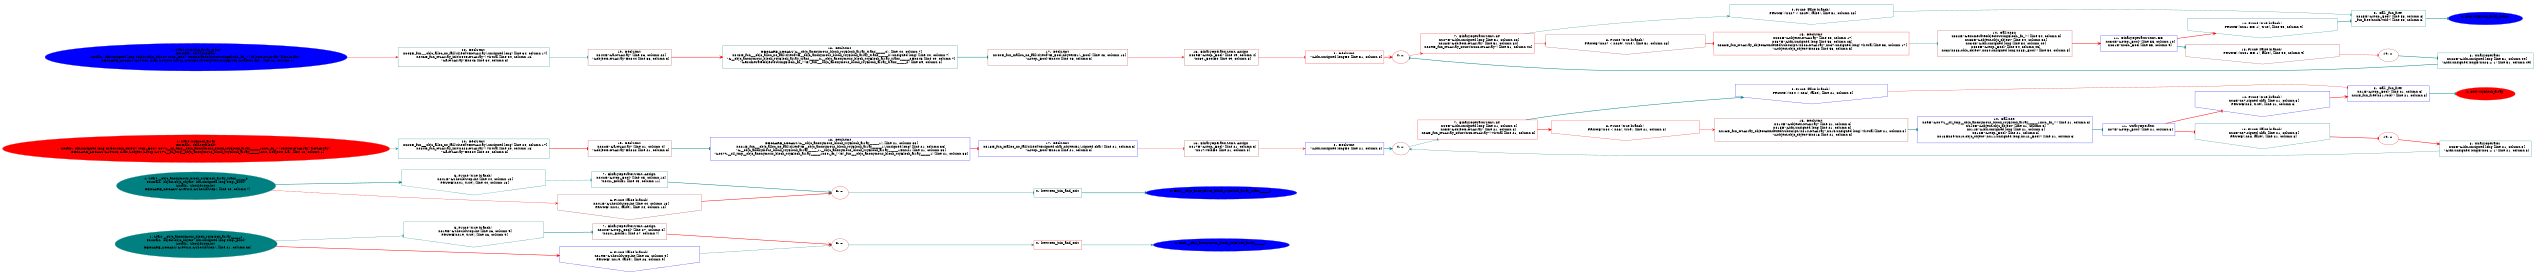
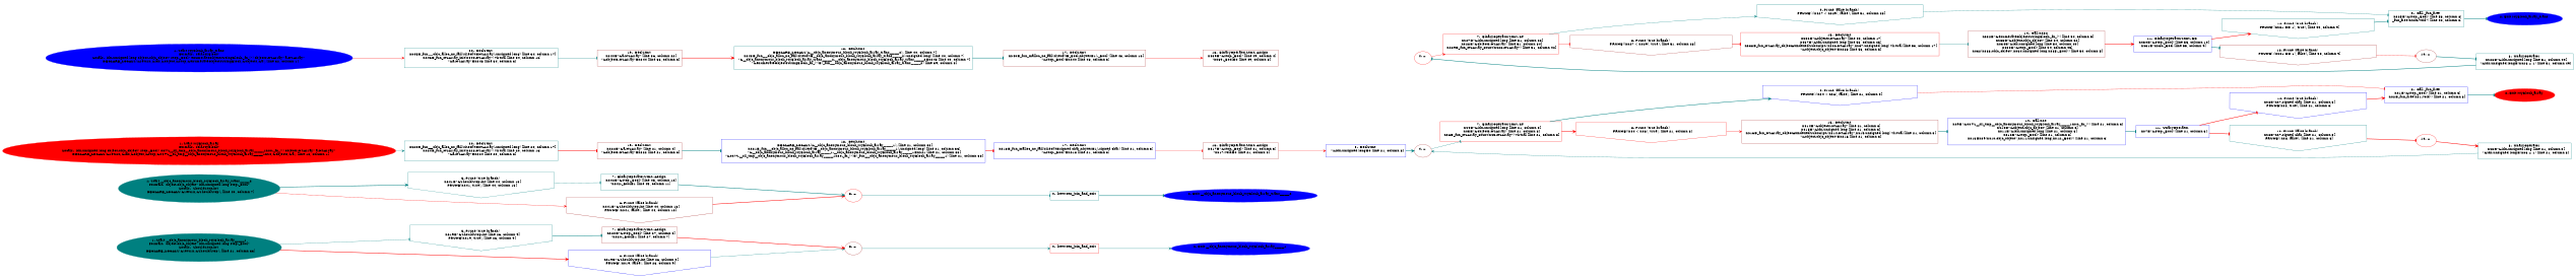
  digraph {
    rankdir=LR
    node [color=teal shape=box]
    edge [color=teal style=bold arrowhead=tee]
    n1 [label="1: Start __objc_anonymous_block_MyBlock_array______1\nFormals:  object:objc_object* idx:unsigned long stop:_Bool*\nLocals:  ShouldStop:int \n   DECLARE_LOCALS(&return,&ShouldStop); [line 21, column 33]\n " style=filled shape=""]
    n2 [label="5: Prune (true branch) \n   n$19=*&ShouldStop:int [line 26, column 9]\n  PRUNE(n$19, true); [line 26, column 9]\n " shape=invhouse]
    n3 [label="6: Prune (false branch) \n   n$19=*&ShouldStop:int [line 26, column 9]\n  PRUNE(!n$19, false); [line 26, column 9]\n " shape=invhouse color=blue]
    n4 [label="7:  BinaryOperatorStmt: Assign \n   n$20=*&stop:_Bool* [line 27, column 8]\n  *n$20:_Bool=1 [line 27, column 7]\n " color=brown]
    n5 [label="3: + \n  " color=brown shape=""]
    n6 [color=blue label="2: Exit __objc_anonymous_block_MyBlock_array______1 \n  " style=filled shape=""]
    n7 [label="4:  between_join_and_exit \n  " color=red]
    n8 [label="1: Start __objc_anonymous_block_MyBlock_array_trans______2\nFormals:  object:objc_object* idx:unsigned long stop:_Bool*\nLocals:  ShouldStop:int \n   DECLARE_LOCALS(&return,&ShouldStop); [line 40, column 7]\n " style=filled shape=""]
    n9 [label="5: Prune (true branch) \n   n$41=*&ShouldStop:int [line 44, column 13]\n  PRUNE(n$41, true); [line 44, column 13]\n " shape=invhouse]
    n10 [label="6: Prune (false branch) \n   n$41=*&ShouldStop:int [line 44, column 13]\n  PRUNE(!n$41, false); [line 44, column 13]\n " shape=invhouse color=brown]
    n11 [label="7:  BinaryOperatorStmt: Assign \n   n$42=*&stop:_Bool* [line 45, column 12]\n  *n$42:_Bool=1 [line 45, column 11]\n "]
    n12 [label="3: + \n  " color=red shape=""]
    n13 [color=blue label="2: Exit __objc_anonymous_block_MyBlock_array_trans______2 \n  " style=filled shape=""]
    n14 [label="4:  between_join_and_exit \n  "]
    n15 [color=red label="1: Start MyBlock_array\nFormals:  self:MyBlock*\nLocals:  idx:unsigned long object:objc_object* stop:_Bool* 0$?%__sil_tmp__objc_anonymous_block_MyBlock_array______1n$0:_fn_(*) objects:NSArray* a:NSArray* \n   DECLARE_LOCALS(&return,&idx,&object,&stop,&0$?%__sil_tmp__objc_anonymous_block_MyBlock_array______1n$0,&objects,&a); [line 18, column 1]\n " style=filled shape=""]
    n16 [label="20:  DeclStmt \n   n$23=_fun___objc_alloc_no_fail(sizeof(t=NSArray):unsigned long) [line 20, column 17]\n  n$24=_fun_NSArray_init(n$23:NSArray*) virtual [line 20, column 16]\n  *&a:NSArray*=n$24 [line 20, column 3]\n "]
    n17 [label="19:  DeclStmt \n   n$22=*&a:NSArray* [line 21, column 4]\n  *&objects:NSArray*=n$22 [line 21, column 3]\n " color=brown]
    n18 [color=red label="2: Exit MyBlock_array \n  " style=filled shape=""]
    n19 [label="3:  Call _fun_free \n   n$1=*&stop:_Bool* [line 21, column 3]\n  n$2=_fun_free(n$1:void*) [line 21, column 3]\n " color=blue]
    n20 [label="4: + \n  " color=brown shape=""]
    n21 [label="7:  BinaryOperatorStmt: LT \n   n$4=*&idx:unsigned long [line 21, column 3]\n  n$5=*&objects:NSArray* [line 21, column 3]\n  n$6=_fun_NSArray_count(n$5:NSArray*) virtual [line 21, column 3]\n " color=red]
    n22 [label="8: Prune (true branch) \n   PRUNE((n$4 < n$6), true); [line 21, column 3]\n " shape=invhouse color=red]
    n23 [label="9: Prune (false branch) \n   PRUNE(!(n$4 < n$6), false); [line 21, column 3]\n " shape=invhouse color=blue]
    n24 [label="5:  DeclStmt \n   *&idx:unsigned long=0 [line 21, column 3]\n " color=blue]
    n25 [label="6:  UnaryOperator \n   n$3=*&idx:unsigned long [line 21, column 3]\n  *&idx:unsigned long=(n$3 + 1) [line 21, column 3]\n "]
    n26 [label="15:  DeclStmt \n   n$14=*&objects:NSArray* [line 21, column 3]\n  n$15=*&idx:unsigned long [line 21, column 3]\n  n$16=_fun_NSArray_objectAtIndexedSubscript:(n$14:NSArray*,n$15:unsigned long) virtual [line 21, column 3]\n  *&object:objc_object*=n$16 [line 21, column 3]\n " color=brown]
    n27 [label="14:  Call n$9 \n   n$9=*&0$?%__sil_tmp__objc_anonymous_block_MyBlock_array______1n$0:_fn_(*) [line 21, column 3]\n  n$10=*&object:objc_object* [line 21, column 3]\n  n$11=*&idx:unsigned long [line 21, column 3]\n  n$12=*&stop:_Bool* [line 21, column 3]\n  n$13=n$9(n$10:objc_object*,n$11:unsigned long,n$12:_Bool*) [line 21, column 3]\n " color=blue]
    n28 [label="10: + \n  " color=red shape=""]
    n29 [label="11:  UnaryOperator \n   n$7=*&stop:_Bool* [line 21, column 3]\n " color=blue]
    n30 [label="12: Prune (true branch) \n   n$8=*n$7:signed char [line 21, column 3]\n  PRUNE(n$8, true); [line 21, column 3]\n " shape=invhouse color=blue]
    n31 [label="13: Prune (false branch) \n   n$8=*n$7:signed char [line 21, column 3]\n  PRUNE(!n$8, false); [line 21, column 3]\n " shape=invhouse]
    n32 [label="16:  BinaryOperatorStmt: Assign \n   n$17=*&stop:_Bool* [line 21, column 3]\n  *n$17:void=0 [line 21, column 3]\n " color=brown]
    n33 [label="17:  DeclStmt \n   n$18=_fun_malloc_no_fail(sizeof(t=signed char;nbytes=1):signed char) [line 21, column 3]\n  *&stop:_Bool*=n$18 [line 21, column 3]\n " color=blue]
    n34 [label="18:  DeclStmt \n   DECLARE_LOCALS(&__objc_anonymous_block_MyBlock_array______1); [line 21, column 33]\n  n$21=_fun___objc_alloc_no_fail(sizeof(t=__objc_anonymous_block_MyBlock_array______1):unsigned long) [line 21, column 33]\n  *&__objc_anonymous_block_MyBlock_array______1:__objc_anonymous_block_MyBlock_array______1=n$21 [line 21, column 33]\n  *&0$?%__sil_tmp__objc_anonymous_block_MyBlock_array______1n$0:_fn_(*)=(_fun___objc_anonymous_block_MyBlock_array______1) [line 21, column 33]\n " color=blue]
    n35 [color=blue label="1: Start MyBlock_array_trans\nFormals:  self:MyBlock*\nLocals:  idx:unsigned long object:objc_object* stop:_Bool* enumerateObjectsUsingBlock:_fn_(*) objects:NSArray* a:NSArray* \n   DECLARE_LOCALS(&return,&idx,&object,&stop,&enumerateObjectsUsingBlock,&objects,&a); [line 32, column 1]\n " style=filled shape=""]
    n36 [label="20:  DeclStmt \n   n$45=_fun___objc_alloc_no_fail(sizeof(t=NSArray):unsigned long) [line 34, column 17]\n  n$46=_fun_NSArray_init(n$45:NSArray*) virtual [line 34, column 16]\n  *&a:NSArray*=n$46 [line 34, column 3]\n "]
    n37 [label="19:  DeclStmt \n   n$44=*&a:NSArray* [line 36, column 22]\n  *&objects:NSArray*=n$44 [line 36, column 3]\n " color=brown]
    n38 [color=blue label="2: Exit MyBlock_array_trans \n  " style=filled shape=""]
    n39 [label="3:  Call _fun_free \n   n$25=*&stop:_Bool* [line 58, column 8]\n  _fun_free(n$25:void*) [line 58, column 3]\n "]
    n40 [label="4: + \n  " color=red shape=""]
    n41 [label="7:  BinaryOperatorStmt: LT \n   n$27=*&idx:unsigned long [line 51, column 28]\n  n$28=*&objects:NSArray* [line 51, column 34]\n  n$29=_fun_NSArray_count(n$28:NSArray*) [line 51, column 42]\n " color=red]
    n42 [label="8: Prune (true branch) \n   PRUNE((n$27 < n$29), true); [line 51, column 28]\n " shape=invhouse color=brown]
    n43 [label="9: Prune (false branch) \n   PRUNE(!(n$27 < n$29), false); [line 51, column 28]\n " shape=invhouse]
-   n44 [label="5:  DeclStmt \n   *&idx:unsigned long=0 [line 51, column 8]\n " color=red]
    n45 [label="6:  UnaryOperator \n   n$26=*&idx:unsigned long [line 51, column 49]\n  *&idx:unsigned long=(n$26 + 1) [line 51, column 49]\n "]
    n46 [label="15:  DeclStmt \n   n$36=*&objects:NSArray* [line 53, column 17]\n  n$37=*&idx:unsigned long [line 53, column 25]\n  n$38=_fun_NSArray_objectAtIndexedSubscript:(n$36:NSArray*,n$37:unsigned long) virtual [line 53, column 17]\n  *&object:objc_object*=n$38 [line 53, column 5]\n " color=red]
    n47 [label="14:  Call n$32 \n   n$32=*&enumerateObjectsUsingBlock:_fn_(*) [line 54, column 5]\n  n$33=*&object:objc_object* [line 54, column 32]\n  n$34=*&idx:unsigned long [line 54, column 40]\n  n$35=*&stop:_Bool* [line 54, column 45]\n  n$32(n$33:objc_object*,n$34:unsigned long,n$35:_Bool*) [line 54, column 5]\n " color=brown]
    n48 [label="10: + \n  " color=brown shape=""]
    n49 [label="11:  BinaryOperatorStmt: EQ \n   n$30=*&stop:_Bool* [line 55, column 10]\n  n$31=*n$30:_Bool [line 55, column 9]\n " color=blue]
    n50 [label="12: Prune (true branch) \n   PRUNE((n$31 == 1), true); [line 55, column 9]\n " shape=invhouse]
    n51 [label="13: Prune (false branch) \n   PRUNE(!(n$31 == 1), false); [line 55, column 9]\n " shape=invhouse color=brown]
    n52 [label="16:  BinaryOperatorStmt: Assign \n   n$39=*&stop:_Bool* [line 49, column 4]\n  *n$39:_Bool=0 [line 49, column 3]\n " color=brown]
    n53 [label="17:  DeclStmt \n   n$40=_fun_malloc_no_fail(sizeof(t=_Bool;nbytes=1):_Bool) [line 48, column 16]\n  *&stop:_Bool*=n$40 [line 48, column 3]\n " color=brown]
    n54 [label="18:  DeclStmt \n   DECLARE_LOCALS(&__objc_anonymous_block_MyBlock_array_trans______2); [line 40, column 7]\n  n$43=_fun___objc_alloc_no_fail(sizeof(t=__objc_anonymous_block_MyBlock_array_trans______2):unsigned long) [line 40, column 7]\n  *&__objc_anonymous_block_MyBlock_array_trans______2:__objc_anonymous_block_MyBlock_array_trans______2=n$43 [line 40, column 7]\n  *&enumerateObjectsUsingBlock:_fn_(*)=(_fun___objc_anonymous_block_MyBlock_array_trans______2) [line 39, column 3]\n "]
    n1 -> n2 [style=solid]
    n1 -> n3 [color=red arrowhead=vee]
    n2 -> n4
    n3 -> n5 [style=solid arrowhead=vee]
    n4 -> n5 [color=red arrowhead=vee]
    n5 -> n7 [style=solid arrowhead=vee]
    n7 -> n6 [style=solid arrowhead=vee]
    n8 -> n9 [arrowhead=vee]
    n8 -> n10 [color=red style=solid arrowhead=vee]
    n9 -> n11 [style=solid]
    n10 -> n12 [color=red arrowhead=vee]
    n11 -> n12 [arrowhead=vee]
    n12 -> n14 [style=solid]
    n14 -> n13
    n15 -> n16 [style=solid arrowhead=vee]
    n16 -> n17 [color=red]
    n17 -> n34
    n19 -> n18
    n20 -> n21 [style=solid]
    n21 -> n22 [color=red arrowhead=vee]
    n21 -> n23 [arrowhead=vee]
    n22 -> n26 [color=red style=solid arrowhead=vee]
    n23 -> n19 [color=red style=solid]
    n24 -> n20 [arrowhead=vee]
    n25 -> n20 [style=solid arrowhead=vee]
    n26 -> n27
    n27 -> n29
    n28 -> n25 [color=red arrowhead=vee]
    n29 -> n30 [color=red]
    n29 -> n31 [color=red]
    n30 -> n19 [color=red arrowhead=vee]
    n31 -> n28 [color=red]
    n32 -> n24 [color=red style=solid arrowhead=vee]
    n33 -> n32 [color=red style=solid]
    n34 -> n33 [color=red]
    n35 -> n36 [color=red style=solid arrowhead=vee]
    n36 -> n37 [style=solid]
    n37 -> n54 [color=red arrowhead=vee]
    n39 -> n38
    n40 -> n41 [color=red style=solid arrowhead=vee]
    n41 -> n42 [color=red style=solid]
    n41 -> n43 [style=solid arrowhead=vee]
    n42 -> n46 [color=red]
    n43 -> n39 [style=solid]
-   n44 -> n40 [color=red arrowhead=vee]
    n45 -> n40
    n46 -> n47 [style=solid]
    n47 -> n49 [color=red arrowhead=vee]
    n48 -> n45
    n49 -> n50 [color=red arrowhead=vee]
    n49 -> n51
    n50 -> n39
    n51 -> n48 [color=red style=solid]
-   n52 -> n44 [color=red style=solid]
    n53 -> n52 [color=red style=solid arrowhead=vee]
    n54 -> n53
  }
